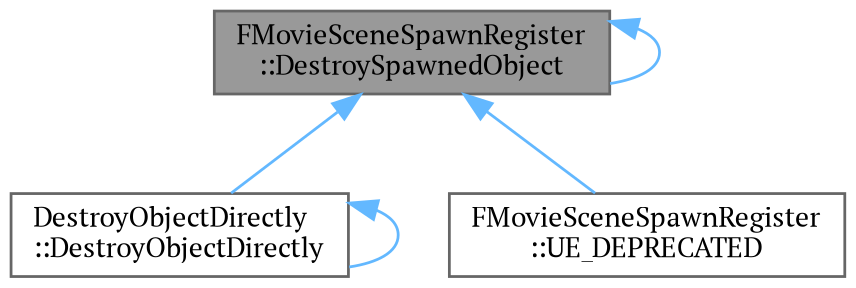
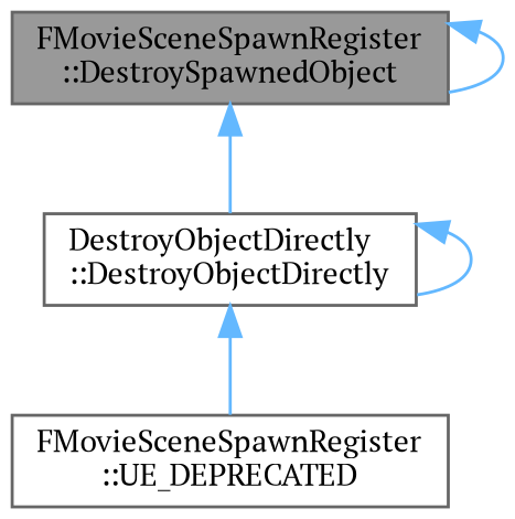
  digraph {
    fontname="PT Serif"
    rankdir=TB
    node [color=grey40 fillcolor=white fontname="PT Serif" fontsize=10 shape=box style=filled]
    edge [color=steelblue1 dir=back fontname="PT Serif" fontsize=10 labelfontname=Helvetica labelfontsize=10 style=solid]
    n1 [color=gray40 fillcolor=grey60 fontcolor=black height=0.2 label="FMovieSceneSpawnRegister\l::DestroySpawnedObject" width=0.4]
    n2 [height=0.2 label="DestroyObjectDirectly\l::DestroyObjectDirectly" width=0.4]
    n3 [height=0.2 label="FMovieSceneSpawnRegister\l::UE_DEPRECATED" width=0.4]
    n1 -> n1
    n1 -> n2
-   n1 -> n3
+   n2 -> n3
    n2 -> n2
  }
